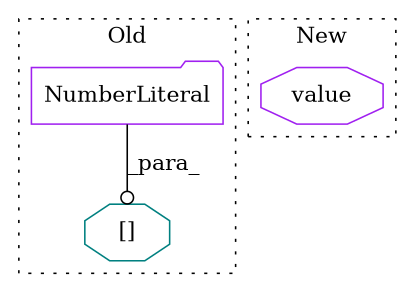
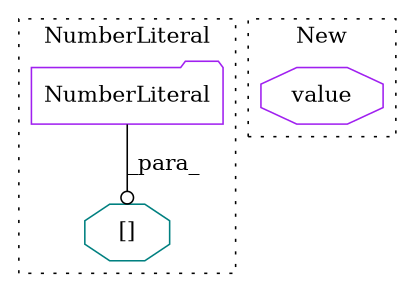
  digraph {
    node [shape=octagon color=purple]
    n1 [a=2 l="10,1" label="[]" s="1560,1571" color=teal]
    n2 [a=34 l=1 label=NumberLiteral s=1570 shape=folder]
    n3 [a=32 l="6,1" label=value s="1638,1669"]
    subgraph cluster_1 {
-     label=Old
+     label=NumberLiteral
      style=dotted
      n1
      n2
    }
    subgraph cluster_2 {
      label=New
      style=dotted
      n3
    }
    n2 -> n1 [label=_para_ arrowhead=odot]
  }
